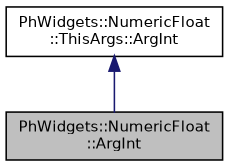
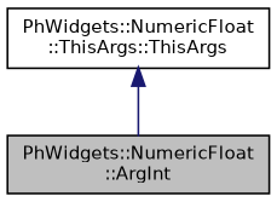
  digraph {
    node [color=black fontname=Helvetica fontsize=10 shape=record style=filled]
    n1 [fillcolor=grey75 fontcolor=black height=0.2 label="PhWidgets::NumericFloat\l::ArgInt" width=0.4]
-   n2 [fillcolor=white height=0.2 label="PhWidgets::NumericFloat\l::ThisArgs::ArgInt" width=0.4]
+   n2 [fillcolor=white height=0.2 label="PhWidgets::NumericFloat\l::ThisArgs::ThisArgs" width=0.4]
    n2 -> n1 [color=midnightblue dir=back fontname=Helvetica fontsize=10 labelfontname=Helvetica labelfontsize=10 style=solid]
  }
